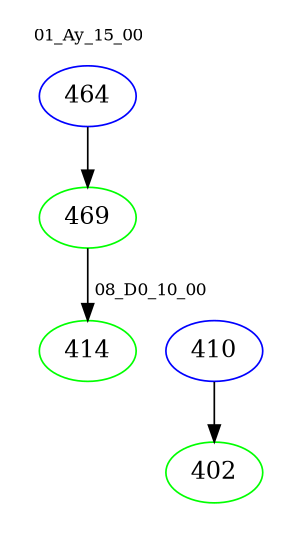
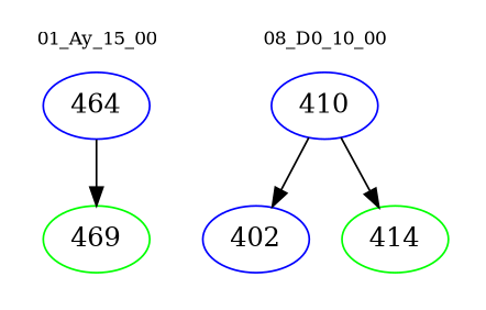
  digraph {
    node [color=green]
    edge [color=black]
    n1 [color=blue label=464]
    n2 [label=469]
    n3 [color=blue label=410]
-   n4 [label=402]
+   n4 [color=blue label=402]
    n5 [label=414]
    subgraph cluster_1 {
      color=white
      fontsize=10
      label="01_Ay_15_00"
      n1
      n2
    }
    subgraph cluster_2 {
      color=white
      fontsize=10
      label="08_D0_10_00"
      n3
      n4
      n5
    }
    n1 -> n2
    n3 -> n4
-   n2 -> n5
+   n3 -> n5
  }
